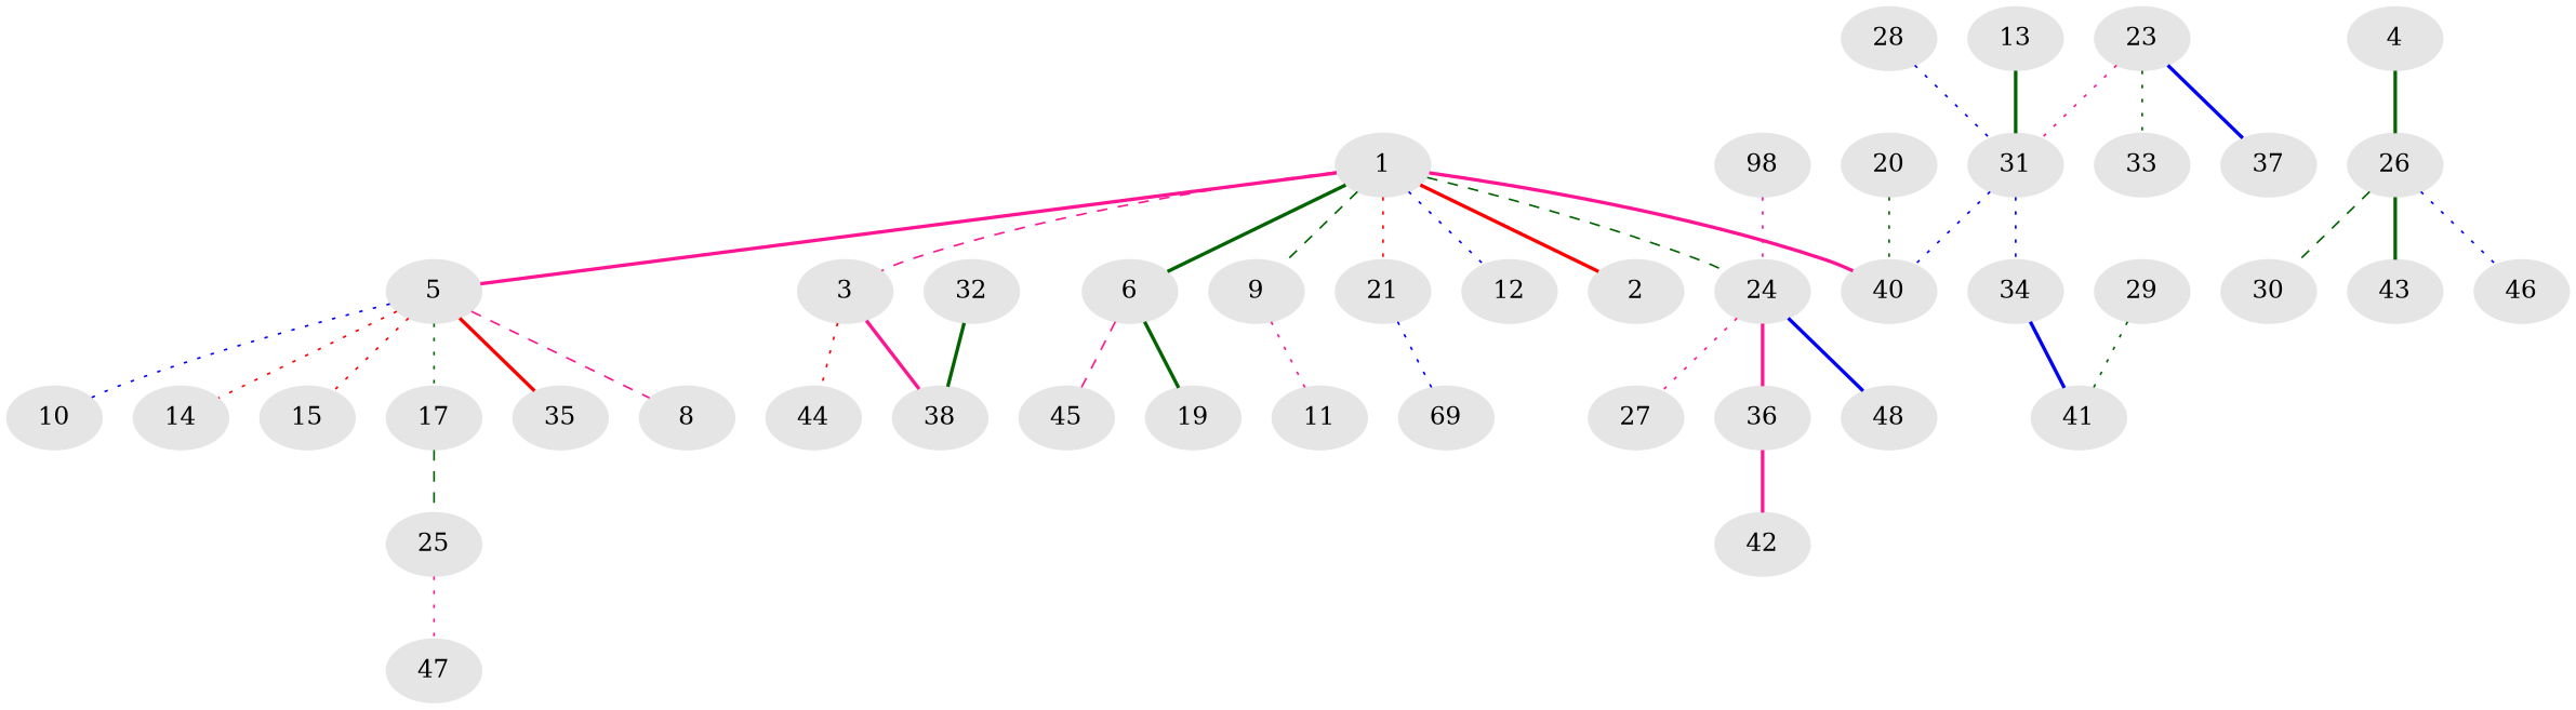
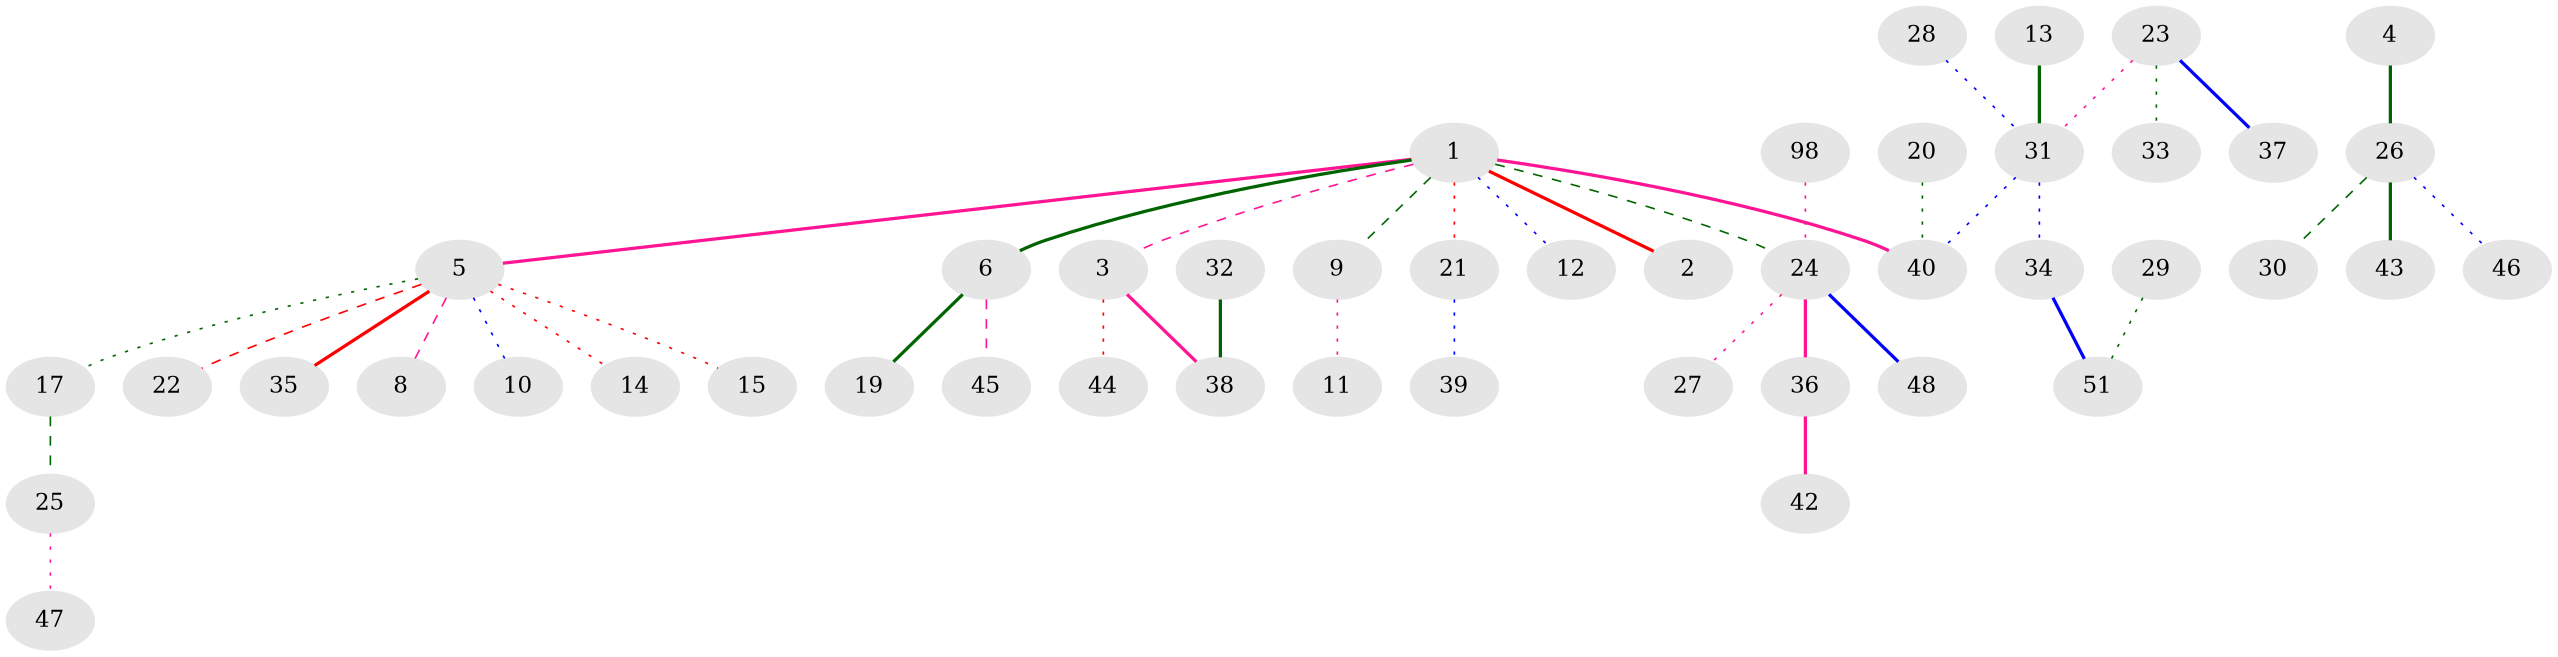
  graph {
    node [color=gray90 style=filled]
    edge [color=darkgreen style=dotted weight=1.0]
    1
    2
    3
    5
    6
    9
    12
    21
    24
    40
    38
    44
    8
    10
    14
    15
    17
+   22
    35
    19
    45
    11
-   39 [label=69]
+   39
    27
    36
    48
    4
    26
    30
    43
    46
    25
    34
-   41
+   41 [label=51]
    13
    31
    47
    n38 [label=98]
    20
    23
    33
    37
    42
    28
    29
    32
    1 -- 2 [color=red style=bold]
    1 -- 3 [color=deeppink style=dashed]
    1 -- 5 [color=deeppink style=bold]
    1 -- 6 [style=bold]
    1 -- 9 [style=dashed]
    1 -- 12 [color=blue]
    1 -- 21 [color=red]
    1 -- 24 [style=dashed]
    1 -- 40 [color=deeppink style=bold]
    3 -- 38 [color=deeppink style=bold]
    3 -- 44 [color=red]
    5 -- 8 [color=deeppink style=dashed]
    5 -- 10 [color=blue]
    5 -- 14 [color=red]
    5 -- 15 [color=red]
    5 -- 17
+   5 -- 22 [color=red style=dashed]
    5 -- 35 [color=red style=bold]
    6 -- 19 [style=bold]
    6 -- 45 [color=deeppink style=dashed]
    9 -- 11 [color=deeppink]
    21 -- 39 [color=blue]
    24 -- 27 [color=deeppink]
    24 -- 36 [color=deeppink style=bold]
    24 -- 48 [color=blue style=bold]
    17 -- 25 [style=dashed]
    36 -- 42 [color=deeppink style=bold]
    4 -- 26 [style=bold]
    26 -- 30 [style=dashed]
    26 -- 43 [style=bold]
    26 -- 46 [color=blue]
    25 -- 47 [color=deeppink]
    34 -- 41 [color=blue style=bold]
    13 -- 31 [style=bold]
    31 -- 40 [color=blue]
    31 -- 34 [color=blue]
    n38 -- 24 [color=deeppink]
    20 -- 40
    23 -- 31 [color=deeppink]
    23 -- 33
    23 -- 37 [color=blue style=bold]
    28 -- 31 [color=blue]
    29 -- 41
    32 -- 38 [style=bold]
  }
